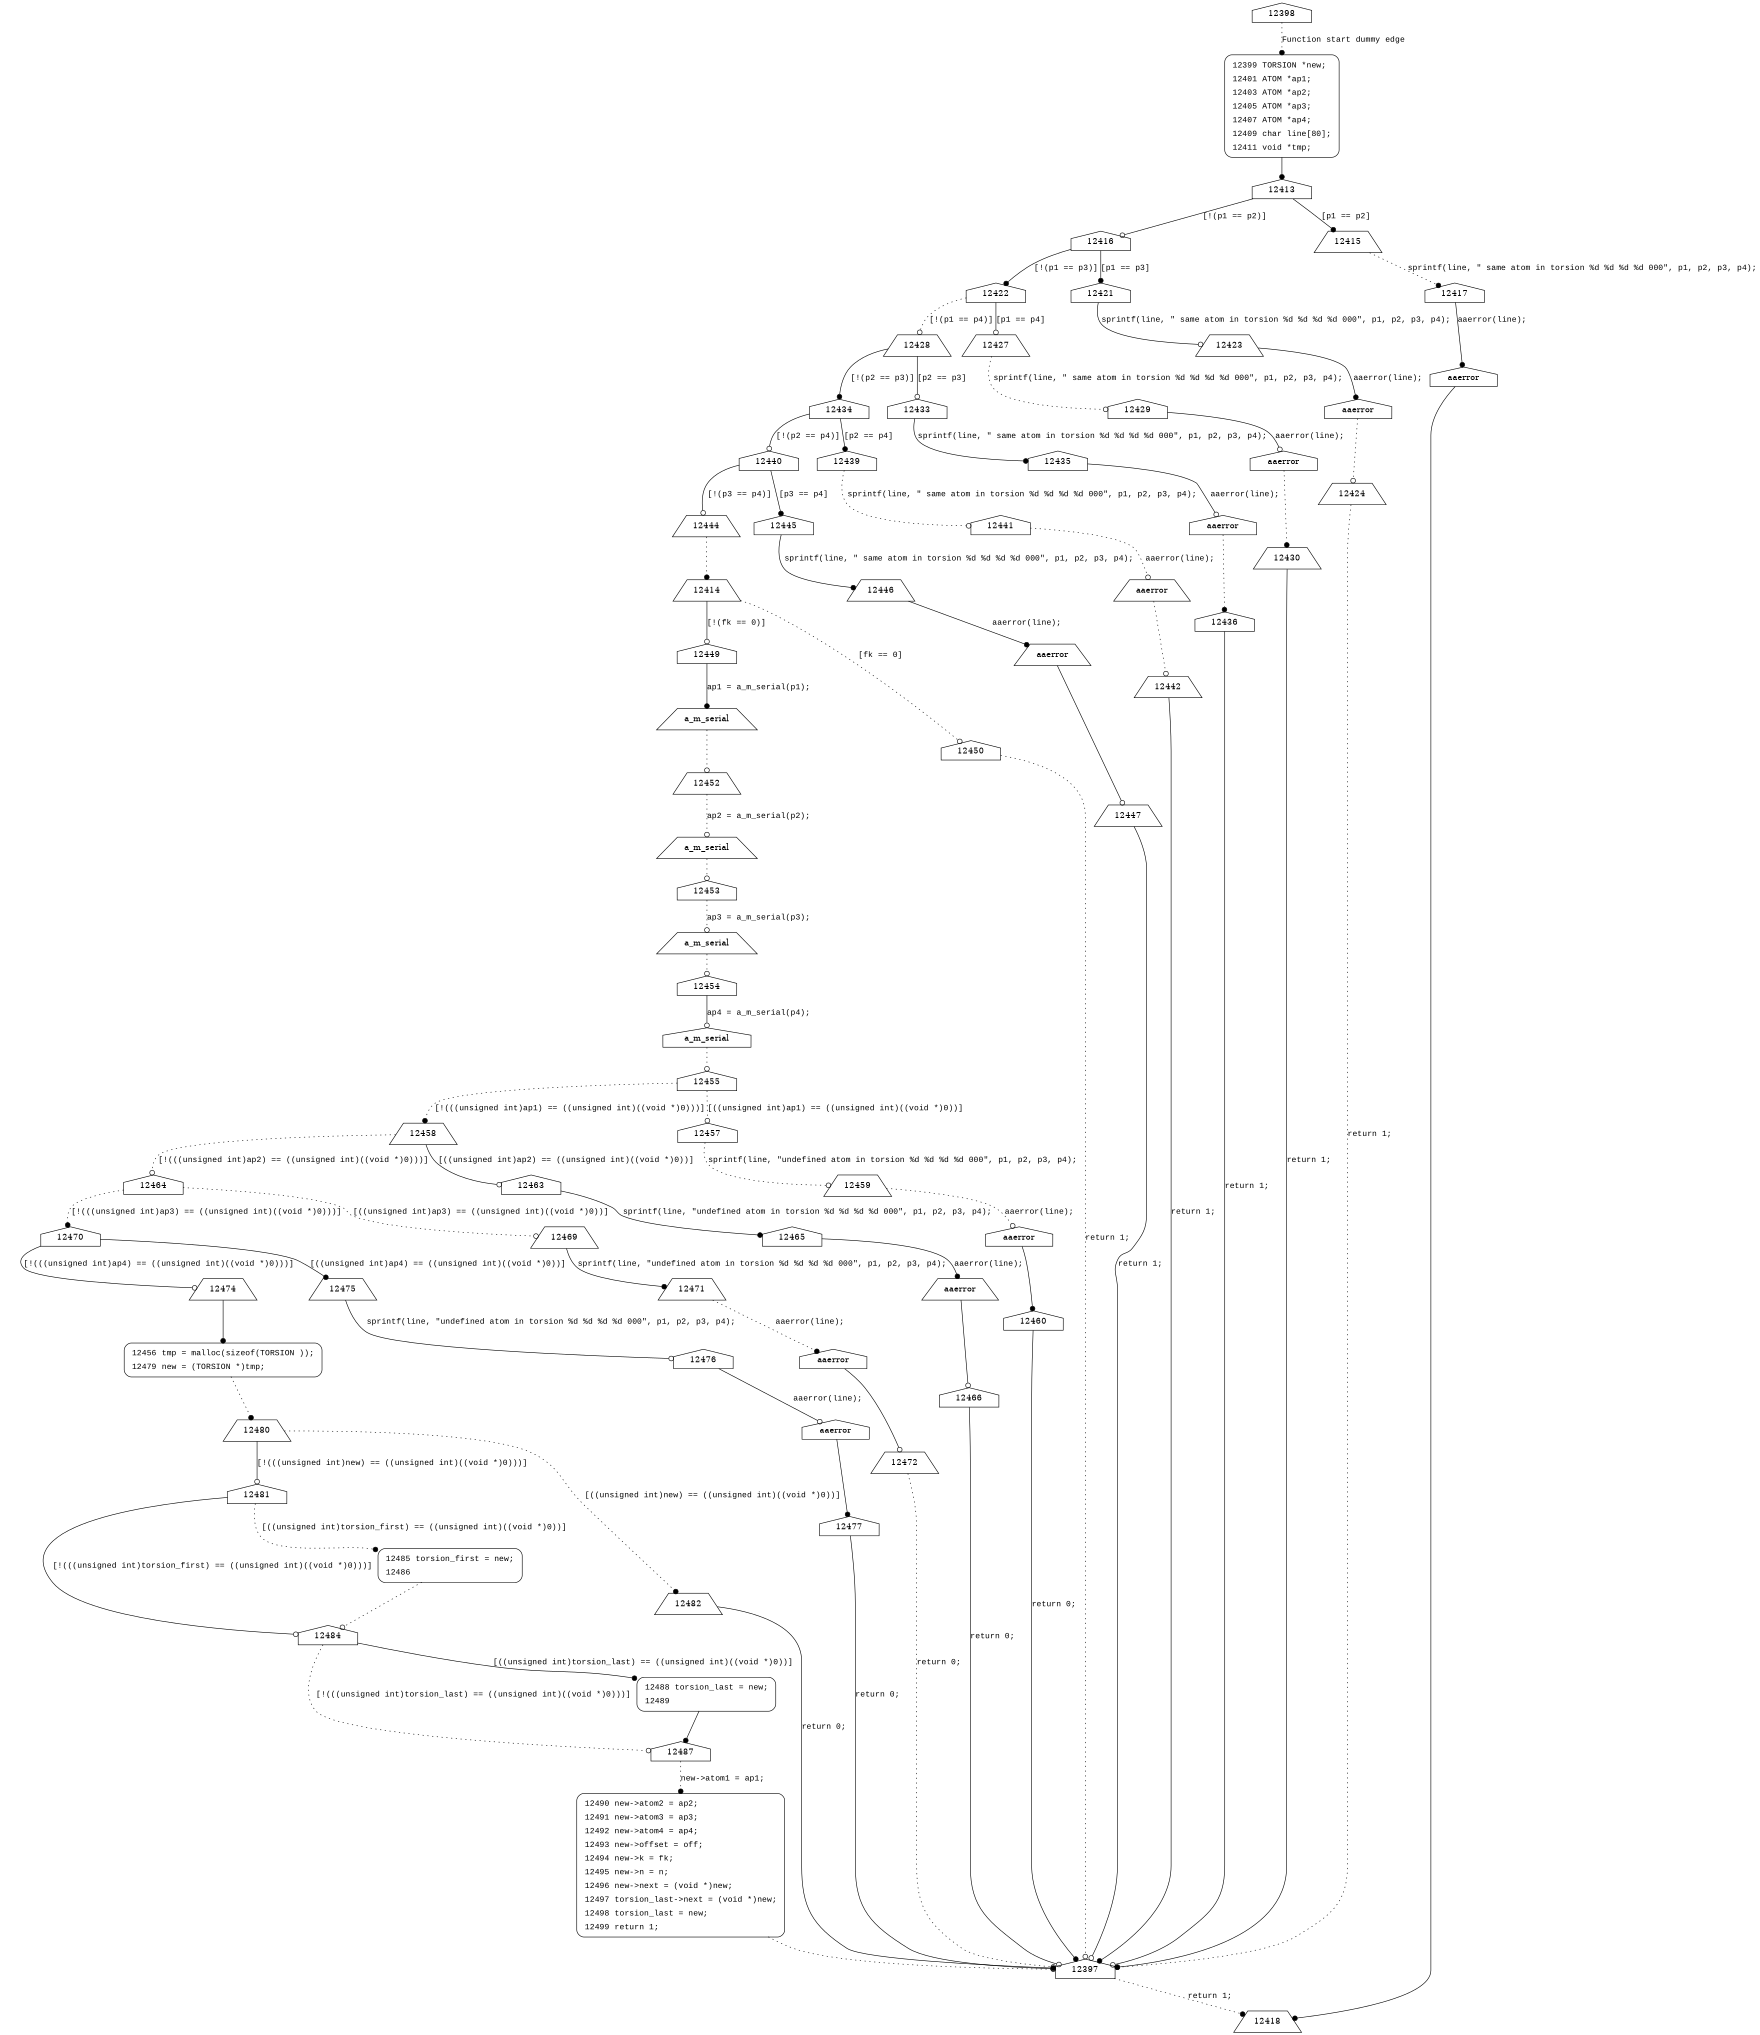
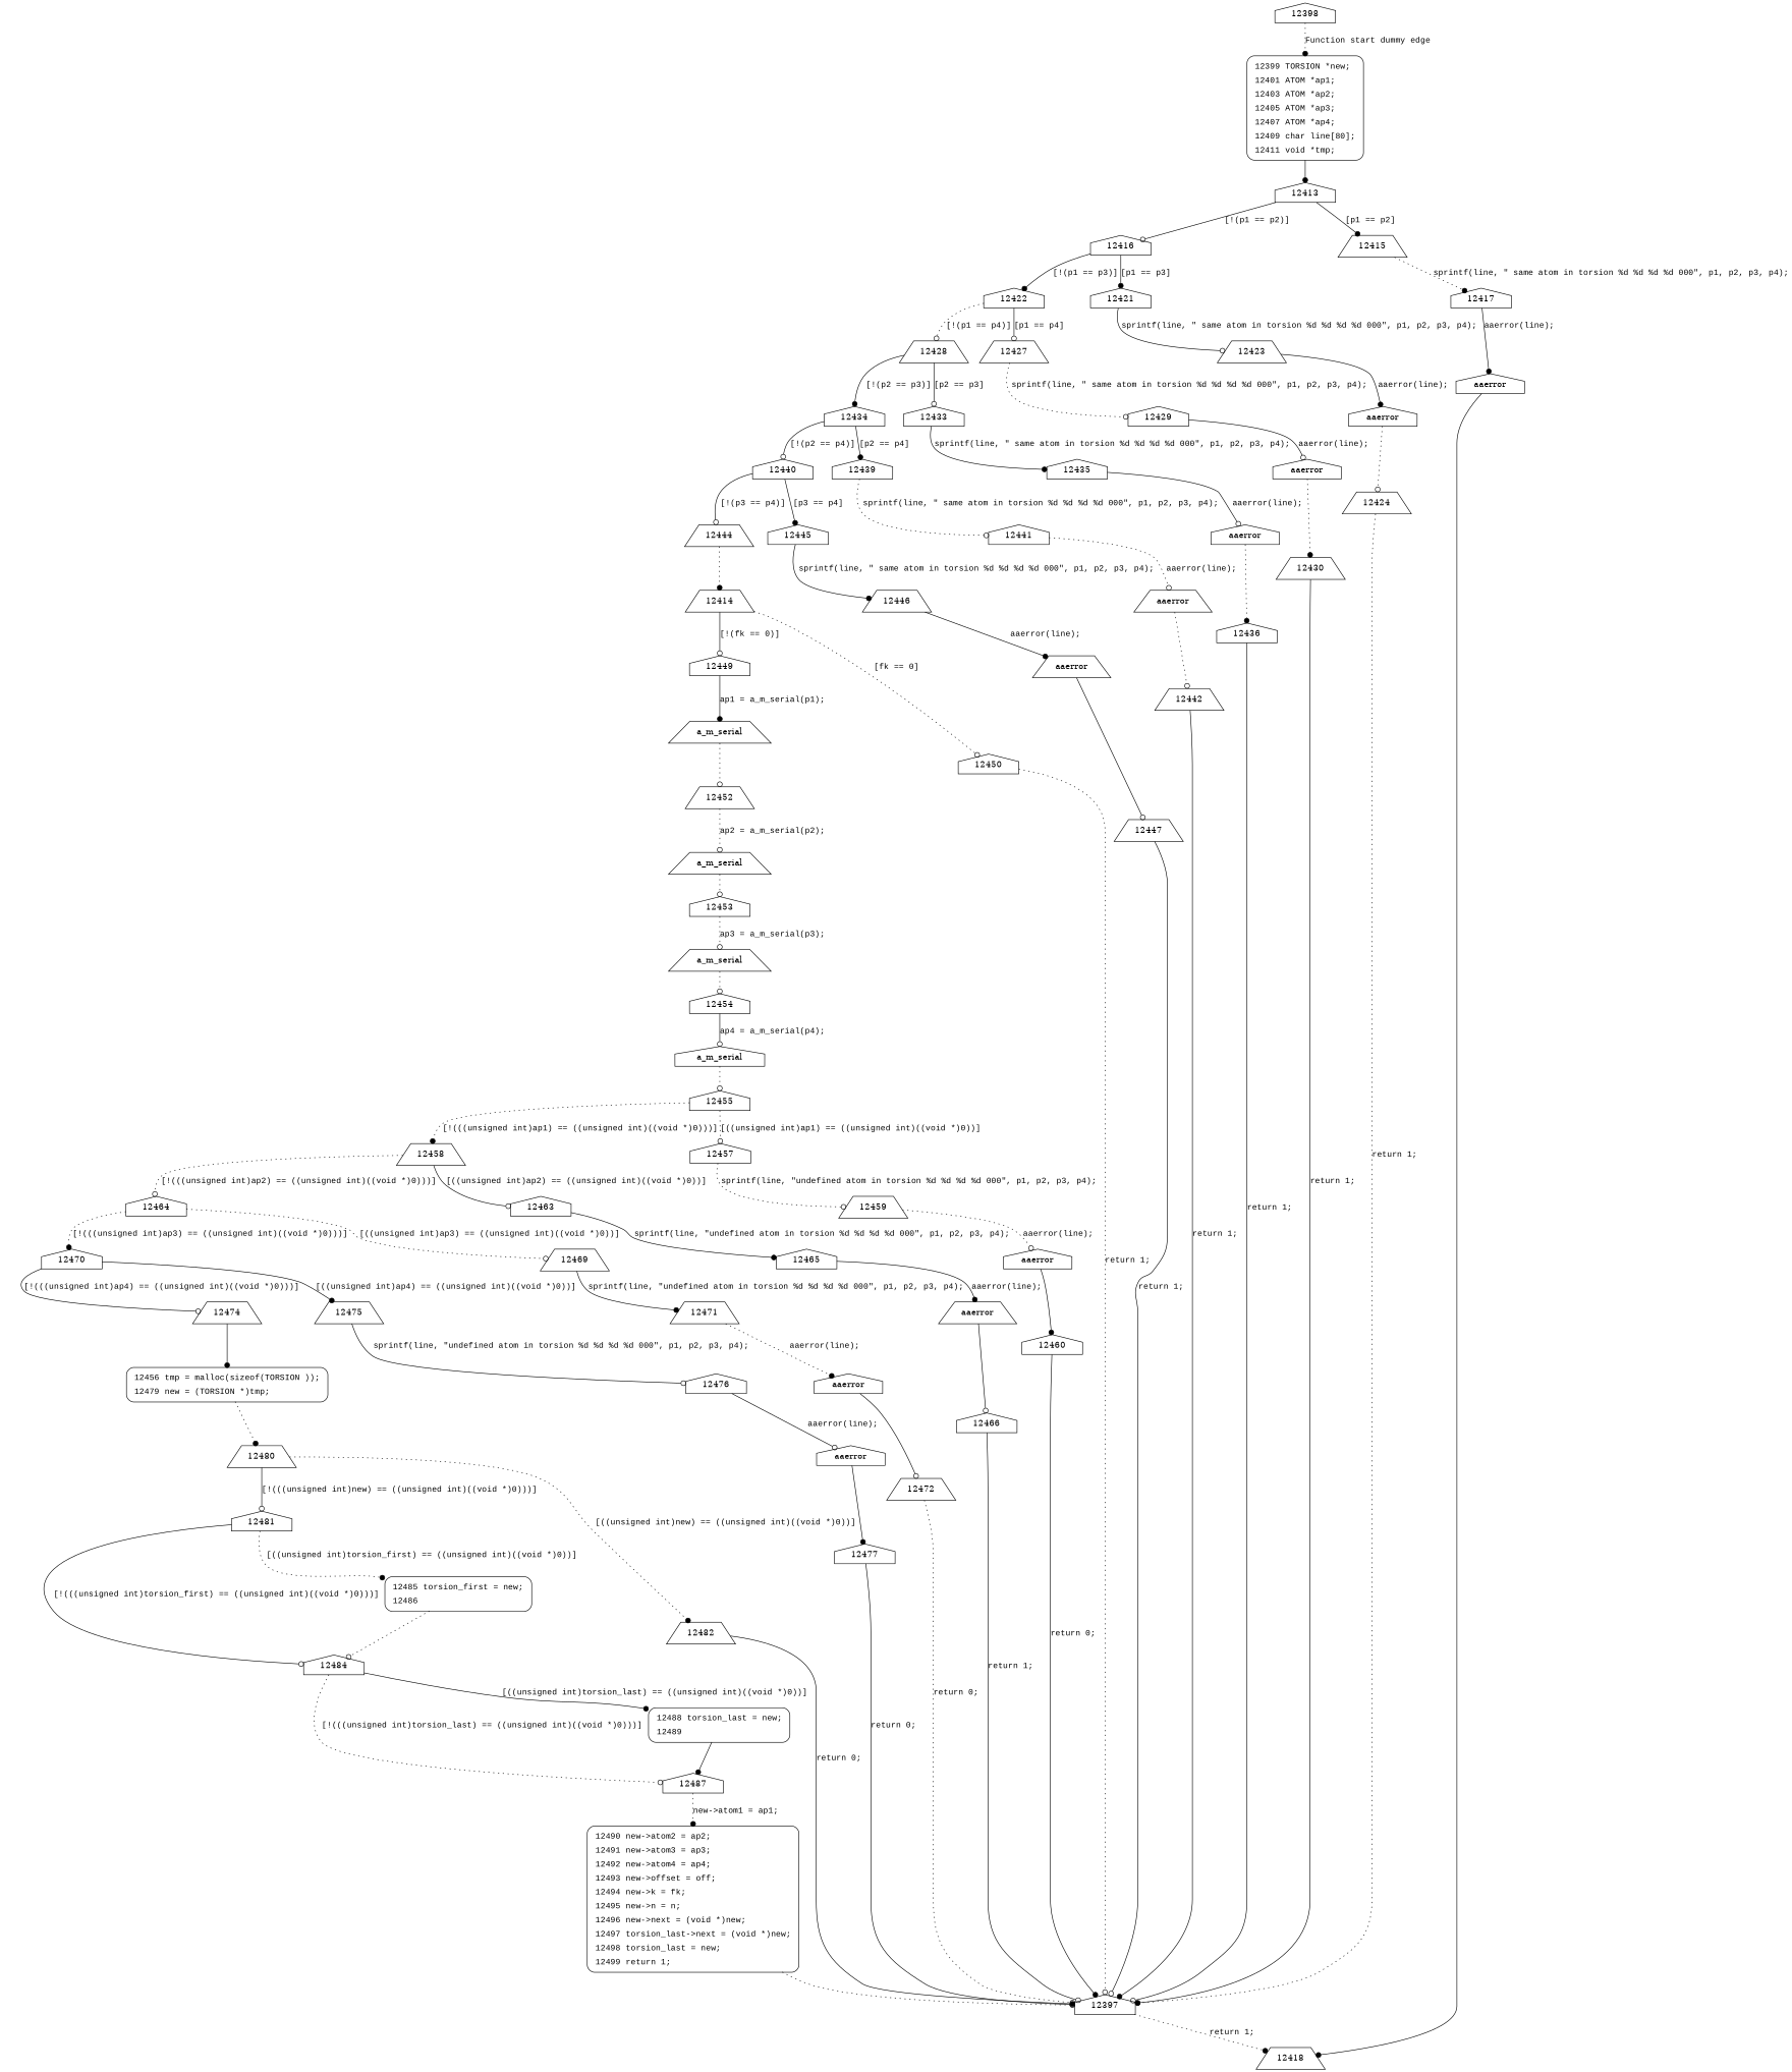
  digraph {
    node [shape=house]
    edge [arrowhead=odot style=solid fontname="Courier New"]
    n1 [fillcolor=white fontname="Courier New" label=<<table border="0" cellborder="0" cellpadding="3" bgcolor="white"><tr><td align="right">12399</td><td align="left">TORSION *new;</td></tr><tr><td align="right">12401</td><td align="left">ATOM *ap1;</td></tr><tr><td align="right">12403</td><td align="left">ATOM *ap2;</td></tr><tr><td align="right">12405</td><td align="left">ATOM *ap3;</td></tr><tr><td align="right">12407</td><td align="left">ATOM *ap4;</td></tr><tr><td align="right">12409</td><td align="left">char line[80];</td></tr><tr><td align="right">12411</td><td align="left">void *tmp;</td></tr></table>> penwidth=1 shape=Mrecord style="filled,bold"]
    12398
    12413
    12416
    12415 [shape=trapezium]
    12422
    12421
    12417
    12428 [shape=trapezium]
    12427 [shape=trapezium]
    12423 [shape=trapezium]
    n12 [label=aaerror]
    12418 [shape=trapezium]
    12397
    12434
    12433
    12429
    n18 [label=aaerror]
    12424 [shape=trapezium]
    12440
    12439
    12435
    n23 [label=aaerror]
    12430 [shape=trapezium]
    12444 [shape=trapezium]
    12445
    12441
    n28 [label=aaerror]
    12436
    12414 [shape=trapezium]
    12446 [shape=trapezium]
    n32 [label=aaerror shape=trapezium]
    12442 [shape=trapezium]
    12449
    12450
    n36 [label=aaerror shape=trapezium]
    12447 [shape=trapezium]
    n38 [label=a_m_serial shape=trapezium]
    12452 [shape=trapezium]
    n40 [label=a_m_serial shape=trapezium]
    12453
    n42 [label=a_m_serial shape=trapezium]
    12454
    n44 [label=a_m_serial]
    12455
    12458 [shape=trapezium]
    12457
    12464
    12463
    12459 [shape=trapezium]
    12470
    12469 [shape=trapezium]
    12465
    n54 [label=aaerror]
    12460
    12474 [shape=trapezium]
    12475 [shape=trapezium]
    12471 [shape=trapezium]
    n59 [label=aaerror shape=trapezium]
    12466
    n61 [fillcolor=white fontname="Courier New" label=<<table border="0" cellborder="0" cellpadding="3" bgcolor="white"><tr><td align="right">12456</td><td align="left">tmp = malloc(sizeof(TORSION ));</td></tr><tr><td align="right">12479</td><td align="left">new = (TORSION *)tmp;</td></tr></table>> penwidth=1 shape=Mrecord style="filled,bold"]
    12476
    n63 [label=aaerror]
    12472 [shape=trapezium]
    12480 [shape=trapezium]
    n66 [label=aaerror]
    12477
    12481
    12482 [shape=trapezium]
    12484
    n71 [fillcolor=white fontname="Courier New" label=<<table border="0" cellborder="0" cellpadding="3" bgcolor="white"><tr><td align="right">12485</td><td align="left">torsion_first = new;</td></tr><tr><td align="right">12486</td><td align="left"></td></tr></table>> penwidth=1 shape=Mrecord style="filled,bold"]
    12487
    n73 [fillcolor=white fontname="Courier New" label=<<table border="0" cellborder="0" cellpadding="3" bgcolor="white"><tr><td align="right">12488</td><td align="left">torsion_last = new;</td></tr><tr><td align="right">12489</td><td align="left"></td></tr></table>> penwidth=1 shape=Mrecord style="filled,bold"]
    n74 [fillcolor=white fontname="Courier New" label=<<table border="0" cellborder="0" cellpadding="3" bgcolor="white"><tr><td align="right">12490</td><td align="left">new-&gt;atom2 = ap2;</td></tr><tr><td align="right">12491</td><td align="left">new-&gt;atom3 = ap3;</td></tr><tr><td align="right">12492</td><td align="left">new-&gt;atom4 = ap4;</td></tr><tr><td align="right">12493</td><td align="left">new-&gt;offset = off;</td></tr><tr><td align="right">12494</td><td align="left">new-&gt;k = fk;</td></tr><tr><td align="right">12495</td><td align="left">new-&gt;n = n;</td></tr><tr><td align="right">12496</td><td align="left">new-&gt;next = (void *)new;</td></tr><tr><td align="right">12497</td><td align="left">torsion_last-&gt;next = (void *)new;</td></tr><tr><td align="right">12498</td><td align="left">torsion_last = new;</td></tr><tr><td align="right">12499</td><td align="left">return 1;</td></tr></table>> penwidth=1 shape=Mrecord style="filled,bold"]
    n1 -> 12413 [arrowhead=dot fontname=""]
    12398 -> n1 [arrowhead=dot label="Function start dummy edge" style=dotted]
    12413 -> 12416 [label="[!(p1 == p2)]"]
    12413 -> 12415 [arrowhead=dot label="[p1 == p2]"]
    12416 -> 12422 [arrowhead=dot label="[!(p1 == p3)]"]
    12416 -> 12421 [arrowhead=dot label="[p1 == p3]"]
    12415 -> 12417 [arrowhead=dot label="sprintf(line, \" same atom in torsion %d %d %d %d \000\", p1, p2, p3, p4);" style=dotted]
    12422 -> 12428 [label="[!(p1 == p4)]" style=dotted]
    12422 -> 12427 [label="[p1 == p4]"]
    12421 -> 12423 [label="sprintf(line, \" same atom in torsion %d %d %d %d \000\", p1, p2, p3, p4);"]
    12417 -> n12 [arrowhead=dot label="aaerror(line);"]
    12428 -> 12434 [arrowhead=dot label="[!(p2 == p3)]"]
    12428 -> 12433 [label="[p2 == p3]"]
    12427 -> 12429 [label="sprintf(line, \" same atom in torsion %d %d %d %d \000\", p1, p2, p3, p4);" style=dotted]
    12423 -> n18 [arrowhead=dot label="aaerror(line);"]
    n12 -> 12418 [arrowhead=dot]
    12397 -> 12418 [arrowhead=dot label="return 1;" style=dotted]
    12434 -> 12440 [label="[!(p2 == p4)]"]
    12434 -> 12439 [arrowhead=dot label="[p2 == p4]"]
    12433 -> 12435 [arrowhead=dot label="sprintf(line, \" same atom in torsion %d %d %d %d \000\", p1, p2, p3, p4);"]
    12429 -> n23 [label="aaerror(line);"]
    n18 -> 12424 [style=dotted]
    12424 -> 12397 [arrowhead=dot label="return 1;" style=dotted]
    12440 -> 12444 [label="[!(p3 == p4)]"]
    12440 -> 12445 [arrowhead=dot label="[p3 == p4]"]
    12439 -> 12441 [label="sprintf(line, \" same atom in torsion %d %d %d %d \000\", p1, p2, p3, p4);" style=dotted]
    12435 -> n28 [label="aaerror(line);"]
    n23 -> 12430 [arrowhead=dot style=dotted]
    12430 -> 12397 [label="return 1;"]
    12444 -> 12414 [arrowhead=dot style=dotted]
    12445 -> 12446 [arrowhead=dot label="sprintf(line, \" same atom in torsion %d %d %d %d \000\", p1, p2, p3, p4);"]
    12441 -> n32 [label="aaerror(line);" style=dotted]
    n28 -> 12436 [arrowhead=dot style=dotted]
    12436 -> 12397 [label="return 1;"]
    12414 -> 12449 [label="[!(fk == 0)]"]
    12414 -> 12450 [label="[fk == 0]" style=dotted]
    12446 -> n36 [arrowhead=dot label="aaerror(line);"]
    n32 -> 12442 [style=dotted]
    12442 -> 12397 [arrowhead=dot label="return 1;"]
    12449 -> n38 [arrowhead=dot label="ap1 = a_m_serial(p1);"]
    12450 -> 12397 [label="return 1;" style=dotted]
    n36 -> 12447
    12447 -> 12397 [label="return 1;"]
    n38 -> 12452 [style=dotted]
    12452 -> n40 [label="ap2 = a_m_serial(p2);" style=dotted]
    n40 -> 12453 [style=dotted]
    12453 -> n42 [label="ap3 = a_m_serial(p3);" style=dotted]
    n42 -> 12454 [style=dotted]
    12454 -> n44 [label="ap4 = a_m_serial(p4);"]
    n44 -> 12455 [style=dotted]
    12455 -> 12458 [arrowhead=dot label="[!(((unsigned int)ap1) == ((unsigned int)((void *)0)))]" style=dotted]
    12455 -> 12457 [label="[((unsigned int)ap1) == ((unsigned int)((void *)0))]" style=dotted]
    12458 -> 12464 [label="[!(((unsigned int)ap2) == ((unsigned int)((void *)0)))]" style=dotted]
    12458 -> 12463 [label="[((unsigned int)ap2) == ((unsigned int)((void *)0))]"]
    12457 -> 12459 [label="sprintf(line, \"undefined atom in torsion %d %d %d %d \000\", p1, p2, p3, p4);" style=dotted]
    12464 -> 12470 [arrowhead=dot label="[!(((unsigned int)ap3) == ((unsigned int)((void *)0)))]" style=dotted]
    12464 -> 12469 [label="[((unsigned int)ap3) == ((unsigned int)((void *)0))]" style=dotted]
    12463 -> 12465 [arrowhead=dot label="sprintf(line, \"undefined atom in torsion %d %d %d %d \000\", p1, p2, p3, p4);"]
    12459 -> n54 [label="aaerror(line);" style=dotted]
    12470 -> 12474 [label="[!(((unsigned int)ap4) == ((unsigned int)((void *)0)))]"]
    12470 -> 12475 [arrowhead=dot label="[((unsigned int)ap4) == ((unsigned int)((void *)0))]"]
    12469 -> 12471 [arrowhead=dot label="sprintf(line, \"undefined atom in torsion %d %d %d %d \000\", p1, p2, p3, p4);"]
    12465 -> n59 [arrowhead=dot label="aaerror(line);"]
    n54 -> 12460 [arrowhead=dot]
    12460 -> 12397 [arrowhead=dot label="return 0;"]
    12474 -> n61 [arrowhead=dot]
    12475 -> 12476 [label="sprintf(line, \"undefined atom in torsion %d %d %d %d \000\", p1, p2, p3, p4);"]
    12471 -> n63 [arrowhead=dot label="aaerror(line);" style=dotted]
    n59 -> 12466
-   12466 -> 12397 [label="return 0;"]
+   12466 -> 12397 [label="return 1;"]
    n61 -> 12480 [arrowhead=dot style=dotted fontname=""]
    12476 -> n66 [label="aaerror(line);"]
    n63 -> 12472
    12472 -> 12397 [label="return 0;" style=dotted]
    12480 -> 12481 [label="[!(((unsigned int)new) == ((unsigned int)((void *)0)))]"]
    12480 -> 12482 [arrowhead=dot label="[((unsigned int)new) == ((unsigned int)((void *)0))]" style=dotted]
    n66 -> 12477 [arrowhead=dot]
    12477 -> 12397 [label="return 0;"]
    12481 -> 12484 [label="[!(((unsigned int)torsion_first) == ((unsigned int)((void *)0)))]"]
    12481 -> n71 [arrowhead=dot label="[((unsigned int)torsion_first) == ((unsigned int)((void *)0))]" style=dotted]
    12482 -> 12397 [arrowhead=dot label="return 0;"]
    12484 -> 12487 [label="[!(((unsigned int)torsion_last) == ((unsigned int)((void *)0)))]" style=dotted]
    12484 -> n73 [arrowhead=dot label="[((unsigned int)torsion_last) == ((unsigned int)((void *)0))]"]
    n71 -> 12484 [style=dotted fontname=""]
    12487 -> n74 [arrowhead=dot label="new->atom1 = ap1;" style=dotted]
    n73 -> 12487 [arrowhead=dot fontname=""]
    n74 -> 12397 [style=dotted fontname=""]
  }
